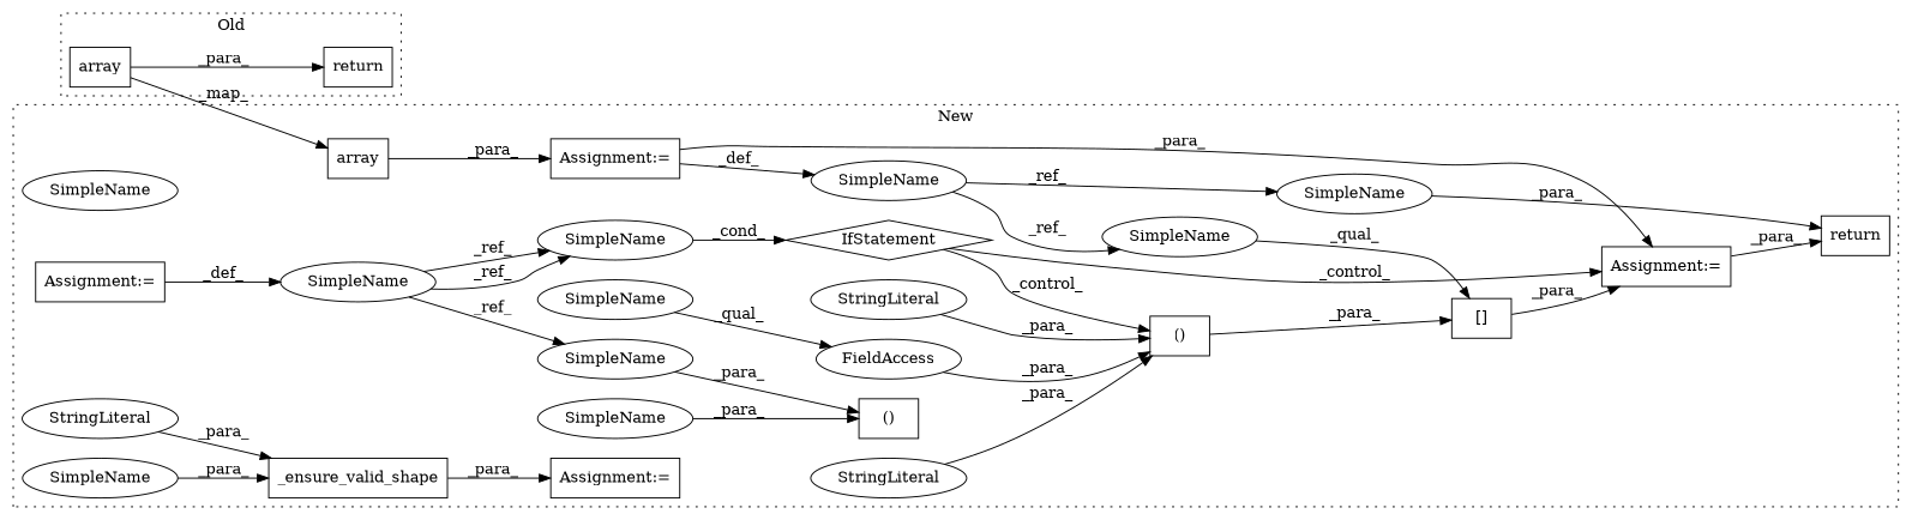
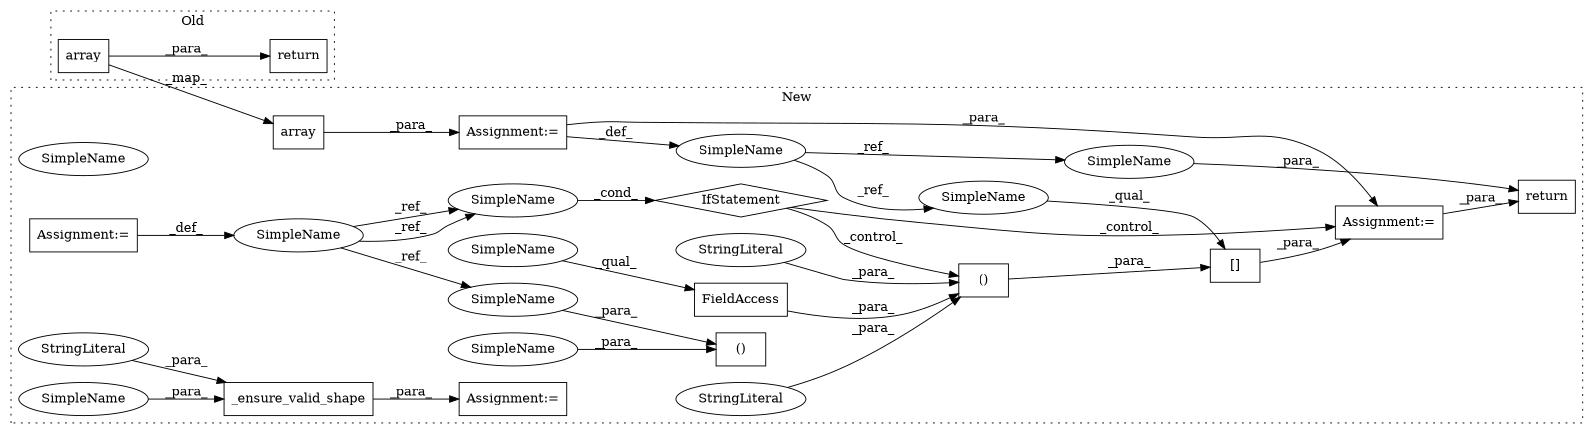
  digraph {
    rankdir=LR
    node [a=42 l=6 s=14851 shape=box]
    n1 [a=32 l="6,1" label=array s="13449,13524"]
    n2 [a=41 l=7 label=return s=13436]
    n3 [a=32 l="6,1" label=array s="14728,14803"]
    n4 [a=7 l=1 label="Assignment:=" s=14721]
    n5 [a=41 l=7 label=return s=14936]
    n6 [a=106 l=71 label="()"]
-   n7 [a=22 l=13 label=FieldAccess shape=ellipse]
+   n7 [a=22 l=13 label=FieldAccess]
    n8 [a=2 l="14,2" label="[]" s="14837,14922"]
    n9 [label=SimpleName s=13924 shape=ellipse]
    n10 [a=25 l="4,2" label=IfStatement s="14810,14820" shape=diamond]
    n11 [a=106 l=24 label="()" s=14227]
    n12 [a=32 l="20,1" label=_ensure_valid_shape s="14253,14320"]
    n13 [label=SimpleName s=14715 shape=ellipse]
    n14 [label=SimpleName s=14814 shape=ellipse]
    n15 [a=7 label="Assignment:=" s=13924]
    n16 [a=45 l=16 label=StringLiteral s=14906 shape=ellipse]
    n17 [a=45 l=16 label=StringLiteral s=14877 shape=ellipse]
    n18 [a=7 l=1 label="Assignment:=" s=14836]
    n19 [a=7 l=2 label="Assignment:=" s=14251]
    n20 [a=45 l=41 label=StringLiteral s=14279 shape=ellipse]
    n21 [label=SimpleName s=14837 shape=ellipse]
    n22 [label=SimpleName s=14943 shape=ellipse]
    n23 [label=SimpleName s=14245 shape=ellipse]
    n24 [label=SimpleName s=14814 shape=ellipse]
    n25 [l=5 label=SimpleName s=14273 shape=ellipse]
    n26 [l=5 label=SimpleName s=14227 shape=ellipse]
    n27 [l=5 label=SimpleName shape=ellipse]
    subgraph cluster_1 {
      label=Old
      style=dotted
      n1
      n2
    }
    subgraph cluster_2 {
      label=New
      style=dotted
      n3
      n4
      n5
      n6
      n7
      n8
      n9
      n10
      n11
      n12
      n13
      n14
      n15
      n16
      n17
      n18
      n19
      n20
      n21
      n22
      n23
      n24
      n25
      n26
      n27
    }
    n1 -> n2 [label=_para_]
    n1 -> n3 [label=_map_]
    n3 -> n4 [label=_para_]
    n4 -> n13 [label=_def_]
    n4 -> n18 [label=_para_]
    n6 -> n8 [label=_para_]
    n7 -> n6 [label=_para_]
    n8 -> n18 [label=_para_]
    n9 -> n23 [label=_ref_]
    n9 -> n24 [label=_ref_]
    n9 -> n24 [label=_ref_]
    n10 -> n6 [label=_control_]
    n10 -> n18 [label=_control_]
    n12 -> n19 [label=_para_]
    n13 -> n21 [label=_ref_]
    n13 -> n22 [label=_ref_]
    n15 -> n9 [label=_def_]
    n16 -> n6 [label=_para_]
    n17 -> n6 [label=_para_]
    n18 -> n5 [label=_para_]
    n20 -> n12 [label=_para_]
    n21 -> n8 [label=_qual_]
    n22 -> n5 [label=_para_]
    n23 -> n11 [label=_para_]
    n24 -> n10 [label=_cond_]
    n25 -> n12 [label=_para_]
    n26 -> n11 [label=_para_]
    n27 -> n7 [label=_qual_]
  }
